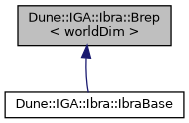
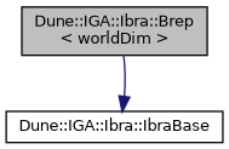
  digraph {
    node [color=black fontname=Helvetica fontsize=10 shape=record style=filled]
    n1 [fillcolor=grey75 fontcolor=black height=0.2 label="Dune::IGA::Ibra::Brep\l\< worldDim \>" width=0.4]
    n2 [fillcolor=white height=0.2 label="Dune::IGA::Ibra::IbraBase" width=0.4]
-   n1 -> n2 [color=midnightblue dir=back fontname=Helvetica fontsize=10 labelfontname=Helvetica labelfontsize=10 style=solid]
+   n2 -> n1 [color=midnightblue dir=back fontname=Helvetica fontsize=10 labelfontname=Helvetica labelfontsize=10 style=solid]
  }
